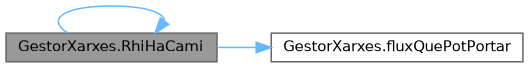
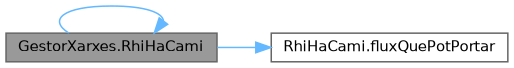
  digraph {
    rankdir=LR
    node [fontname=Helvetica fontsize=10 shape=box style=filled]
    edge [color=steelblue1 fontname=Helvetica fontsize=10 labelfontname=Helvetica labelfontsize=10 style=solid]
    n1 [color=gray40 fillcolor=grey60 fontcolor=black height=0.2 label="GestorXarxes.RhiHaCami" width=0.4]
-   n2 [color=grey40 fillcolor=white height=0.2 label="GestorXarxes.fluxQuePotPortar" width=0.4]
+   n2 [color=grey40 fillcolor=white height=0.2 label="RhiHaCami.fluxQuePotPortar" width=0.4]
    n1 -> n1
    n1 -> n2
  }
